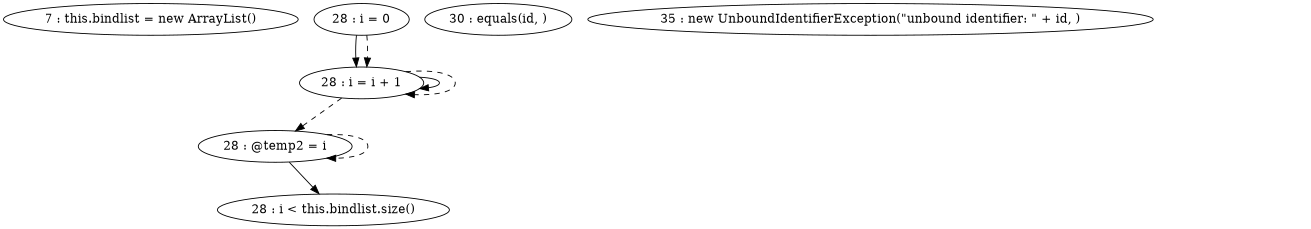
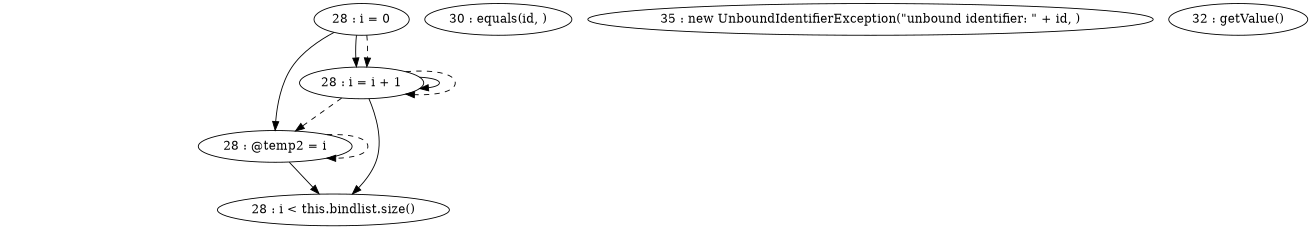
  digraph {
-   "7 : this.bindlist = new ArrayList()"
    "28 : i = 0"
    "28 : @temp2 = i"
    "28 : i = i + 1"
    "28 : i < this.bindlist.size()"
    "30 : equals(id, )"
    "35 : new UnboundIdentifierException(\"unbound identifier: \" + id, )"
+   "32 : getValue()"
+   "28 : i = 0" -> "28 : @temp2 = i"
    "28 : i = 0" -> "28 : i = i + 1"
    "28 : i = 0" -> "28 : i = i + 1" [style=dashed]
    "28 : @temp2 = i" -> "28 : @temp2 = i" [style=dashed]
    "28 : @temp2 = i" -> "28 : i < this.bindlist.size()"
    "28 : i = i + 1" -> "28 : @temp2 = i" [style=dashed]
    "28 : i = i + 1" -> "28 : i = i + 1"
    "28 : i = i + 1" -> "28 : i = i + 1" [style=dashed]
+   "28 : i = i + 1" -> "28 : i < this.bindlist.size()"
  }
